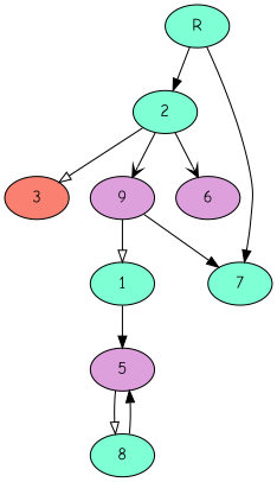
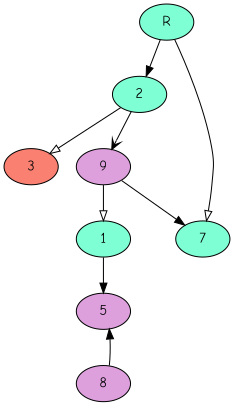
  digraph {
    fontname="Comic Neue"
    node [fillcolor=aquamarine fontname="Comic Neue" style=filled]
    edge [arrowhead=normal fontname="Comic Neue"]
    1
    5 [fillcolor=plum]
-   8
+   8 [fillcolor=plum]
    2
    3 [fillcolor=salmon]
    n6 [fillcolor=plum label=9]
-   6 [fillcolor=plum]
    7
    R
    1 -> 5
-   5 -> 8 [arrowhead=onormal]
    8 -> 5
    2 -> 3 [arrowhead=onormal]
    2 -> n6 [arrowhead=vee]
-   2 -> 6 [arrowhead=vee]
    n6 -> 1 [arrowhead=onormal]
    n6 -> 7
    R -> 2
-   R -> 7
+   R -> 7 [arrowhead=onormal]
  }
